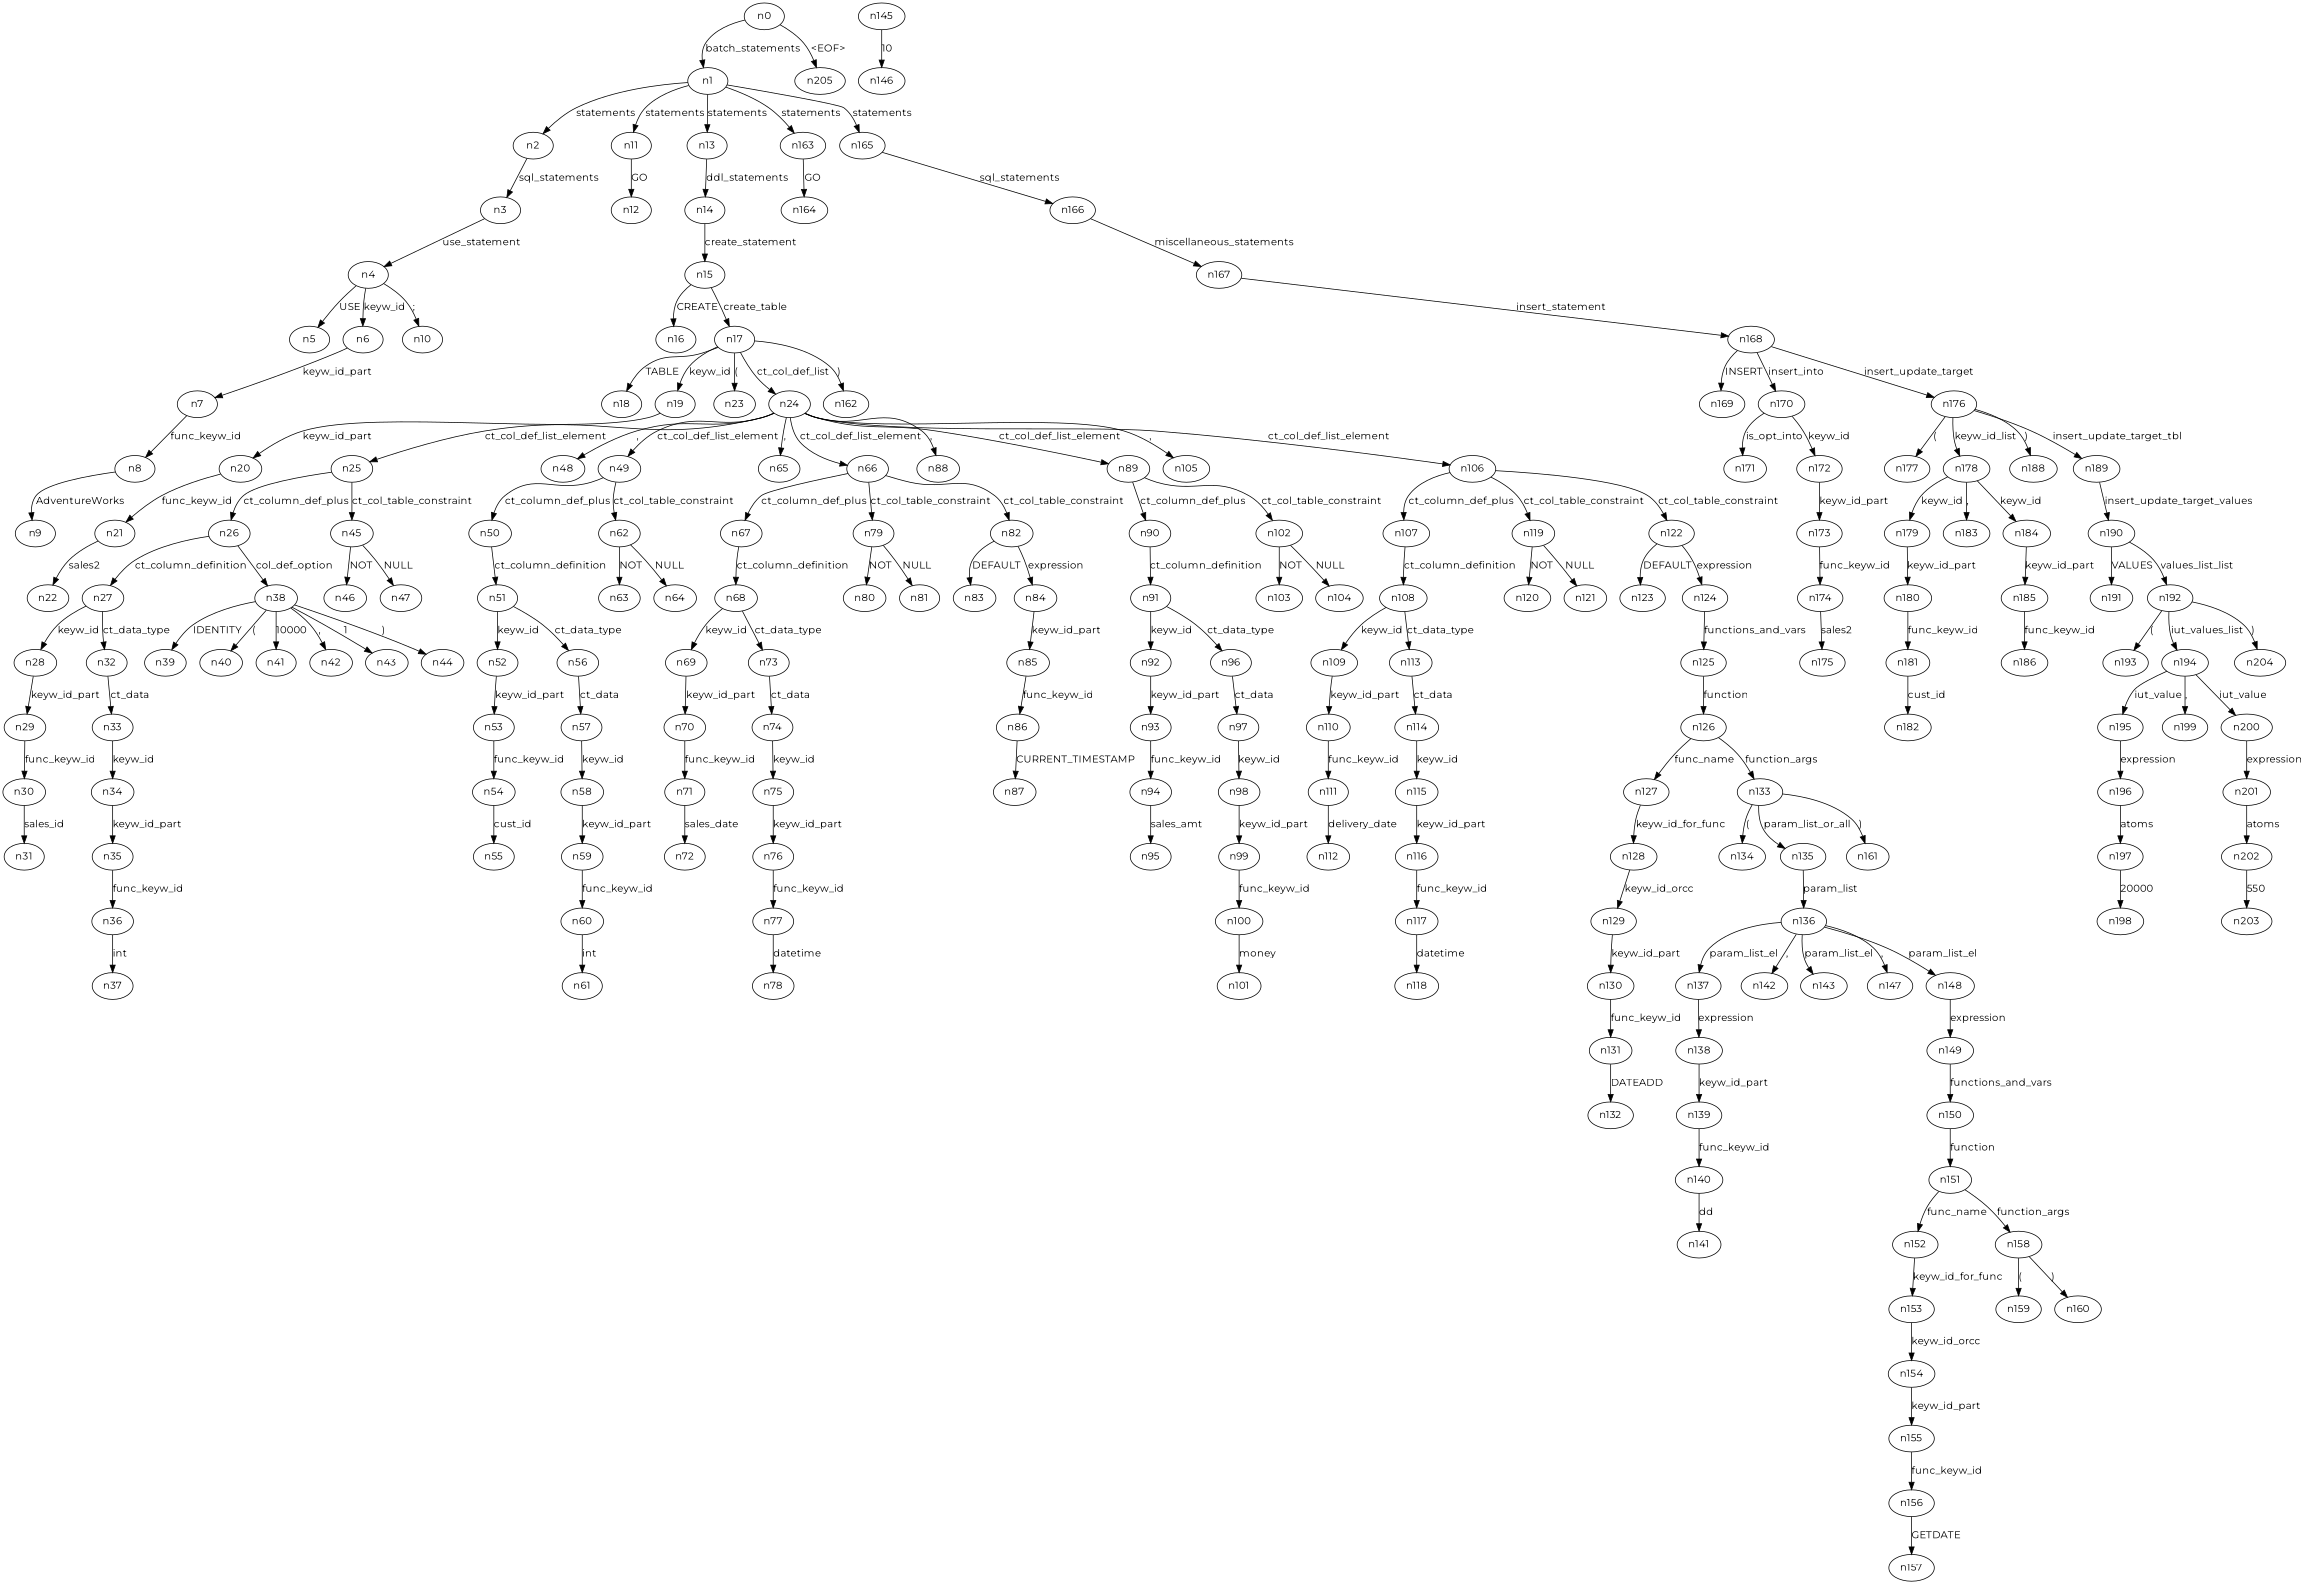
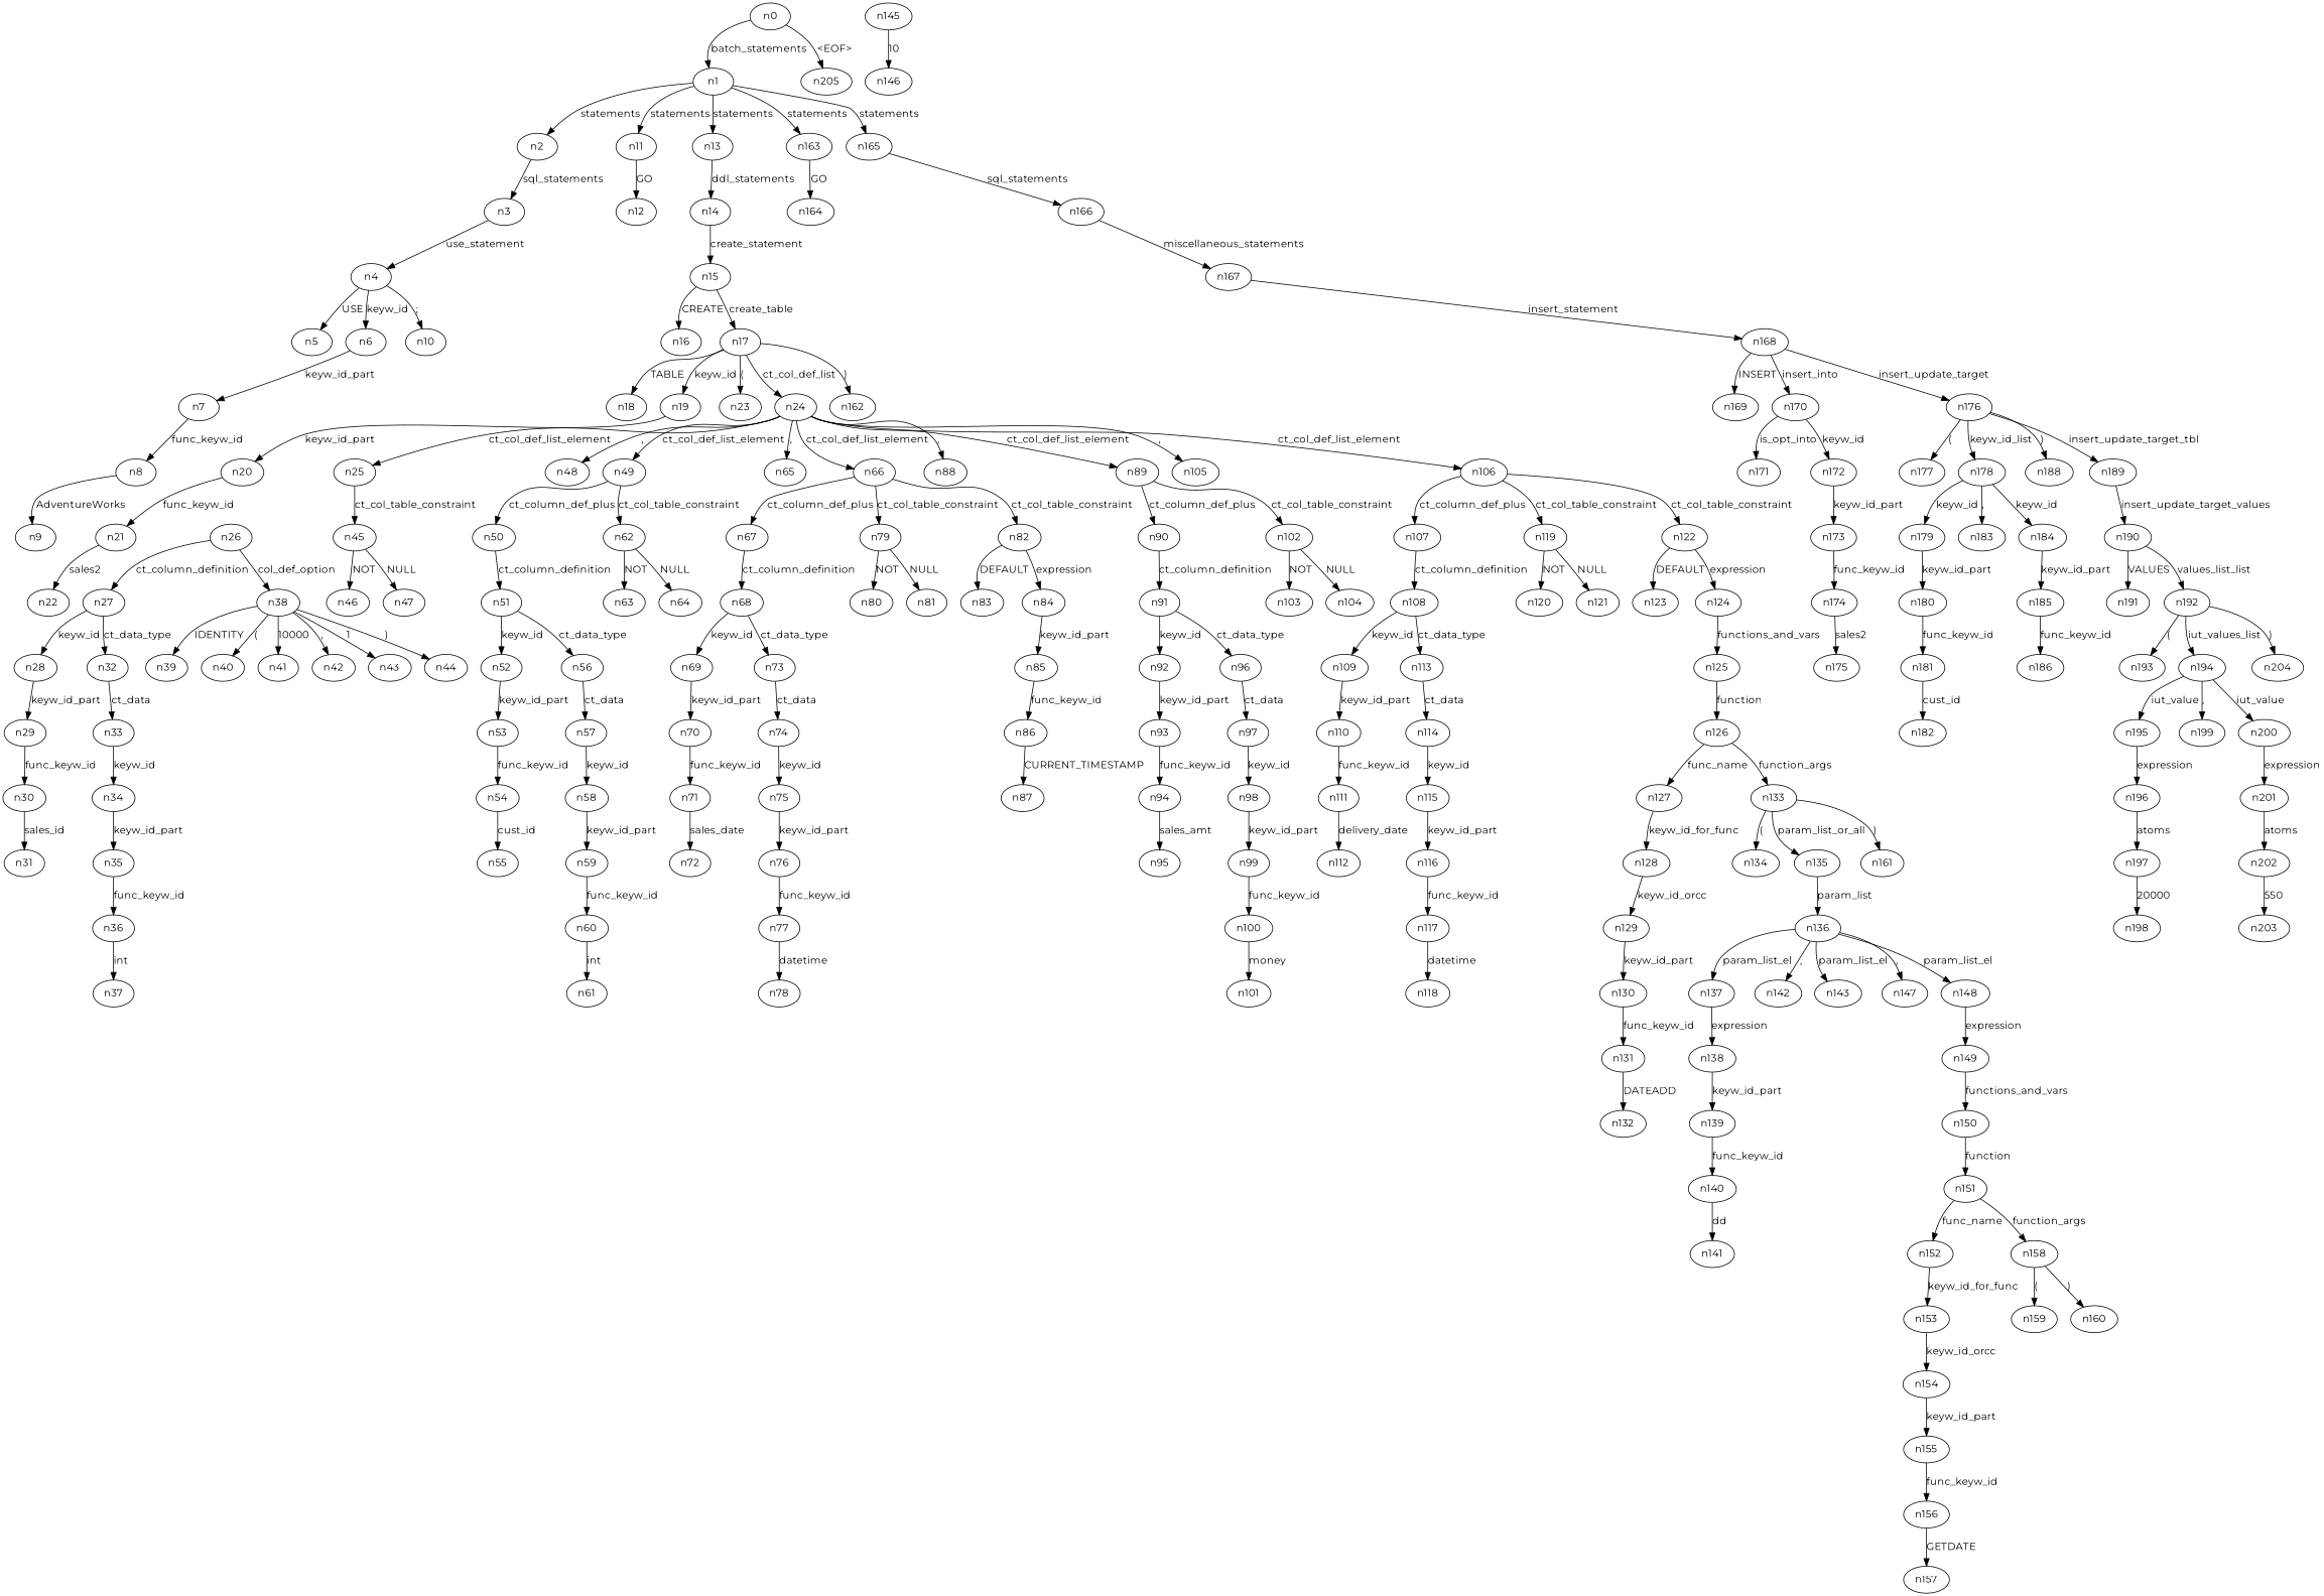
  digraph {
    fontname=Montserrat
    node [fontname=Montserrat]
    edge [fontname=Montserrat]
    n0
    n1
    n205
    n2
    n11
    n13
    n163
    n165
    n3
    n12
    n14
    n164
    n166
    n4
    n5
    n6
    n10
    n7
    n8
    n9
    n15
    n16
    n17
    n18
    n19
    n23
    n24
    n162
    n20
    n25
    n48
    n49
    n65
    n66
    n88
    n89
    n105
    n106
    n21
    n22
    n26
    n45
    n50
    n62
    n67
    n79
    n82
    n90
    n102
    n107
    n119
    n122
    n27
    n38
    n46
    n47
    n28
    n32
    n39
    n40
    n41
    n42
    n43
    n44
    n29
    n33
    n30
    n31
    n34
    n35
    n36
    n37
    n51
    n63
    n64
    n52
    n56
    n53
    n57
    n54
    n55
    n58
    n59
    n60
    n61
    n68
    n80
    n81
    n83
    n84
    n69
    n73
    n70
    n74
    n71
    n72
    n75
    n76
    n77
    n78
    n85
    n86
    n87
    n91
    n103
    n104
    n92
    n96
    n93
    n97
    n94
    n95
    n98
    n99
    n100
    n101
    n108
    n120
    n121
    n123
    n124
    n109
    n113
    n110
    n114
    n111
    n112
    n115
    n116
    n117
    n118
    n125
    n126
    n127
    n133
    n128
    n134
    n135
    n161
    n129
    n130
    n131
    n132
    n136
    n137
    n142
    n143
    n147
    n148
    n138
    n149
    n139
    n140
    n141
    n145
    n146
    n150
    n151
    n152
    n158
    n153
    n159
    n160
    n154
    n155
    n156
    n157
    n167
    n168
    n169
    n170
    n176
    n171
    n172
    n177
    n178
    n188
    n189
    n173
    n174
    n175
    n179
    n183
    n184
    n190
    n180
    n185
    n181
    n182
    n186
    n191
    n192
    n193
    n194
    n204
    n195
    n199
    n200
    n196
    n201
    n197
    n198
    n202
    n203
    n0 -> n1 [label=batch_statements]
    n0 -> n205 [label="<EOF>"]
    n1 -> n2 [label=statements]
    n1 -> n11 [label=statements]
    n1 -> n13 [label=statements]
    n1 -> n163 [label=statements]
    n1 -> n165 [label=statements]
    n2 -> n3 [label=sql_statements]
    n11 -> n12 [label=GO]
    n13 -> n14 [label=ddl_statements]
    n163 -> n164 [label=GO]
    n165 -> n166 [label=sql_statements]
    n3 -> n4 [label=use_statement]
    n14 -> n15 [label=create_statement]
    n166 -> n167 [label=miscellaneous_statements]
    n4 -> n5 [label=USE]
    n4 -> n6 [label=keyw_id]
    n4 -> n10 [label=";"]
    n6 -> n7 [label=keyw_id_part]
    n7 -> n8 [label=func_keyw_id]
    n8 -> n9 [label=AdventureWorks]
    n15 -> n16 [label=CREATE]
    n15 -> n17 [label=create_table]
    n17 -> n18 [label=TABLE]
    n17 -> n19 [label=keyw_id]
    n17 -> n23 [label="("]
    n17 -> n24 [label=ct_col_def_list]
    n17 -> n162 [label=")"]
    n19 -> n20 [label=keyw_id_part]
    n24 -> n25 [label=ct_col_def_list_element]
    n24 -> n48 [label=","]
    n24 -> n49 [label=ct_col_def_list_element]
    n24 -> n65 [label=","]
    n24 -> n66 [label=ct_col_def_list_element]
    n24 -> n88 [label=","]
    n24 -> n89 [label=ct_col_def_list_element]
    n24 -> n105 [label=","]
    n24 -> n106 [label=ct_col_def_list_element]
    n20 -> n21 [label=func_keyw_id]
-   n25 -> n26 [label=ct_column_def_plus]
    n25 -> n45 [label=ct_col_table_constraint]
    n49 -> n50 [label=ct_column_def_plus]
    n49 -> n62 [label=ct_col_table_constraint]
    n66 -> n67 [label=ct_column_def_plus]
    n66 -> n79 [label=ct_col_table_constraint]
    n66 -> n82 [label=ct_col_table_constraint]
    n89 -> n90 [label=ct_column_def_plus]
    n89 -> n102 [label=ct_col_table_constraint]
    n106 -> n107 [label=ct_column_def_plus]
    n106 -> n119 [label=ct_col_table_constraint]
    n106 -> n122 [label=ct_col_table_constraint]
    n21 -> n22 [label=sales2]
    n26 -> n27 [label=ct_column_definition]
    n26 -> n38 [label=col_def_option]
    n45 -> n46 [label=NOT]
    n45 -> n47 [label=NULL]
    n50 -> n51 [label=ct_column_definition]
    n62 -> n63 [label=NOT]
    n62 -> n64 [label=NULL]
    n67 -> n68 [label=ct_column_definition]
    n79 -> n80 [label=NOT]
    n79 -> n81 [label=NULL]
    n82 -> n83 [label=DEFAULT]
    n82 -> n84 [label=expression]
    n90 -> n91 [label=ct_column_definition]
    n102 -> n103 [label=NOT]
    n102 -> n104 [label=NULL]
    n107 -> n108 [label=ct_column_definition]
    n119 -> n120 [label=NOT]
    n119 -> n121 [label=NULL]
    n122 -> n123 [label=DEFAULT]
    n122 -> n124 [label=expression]
    n27 -> n28 [label=keyw_id]
    n27 -> n32 [label=ct_data_type]
    n38 -> n39 [label=IDENTITY]
    n38 -> n40 [label="("]
    n38 -> n41 [label=10000]
    n38 -> n42 [label=","]
    n38 -> n43 [label=1]
    n38 -> n44 [label=")"]
    n28 -> n29 [label=keyw_id_part]
    n32 -> n33 [label=ct_data]
    n29 -> n30 [label=func_keyw_id]
    n33 -> n34 [label=keyw_id]
    n30 -> n31 [label=sales_id]
    n34 -> n35 [label=keyw_id_part]
    n35 -> n36 [label=func_keyw_id]
    n36 -> n37 [label=int]
    n51 -> n52 [label=keyw_id]
    n51 -> n56 [label=ct_data_type]
    n52 -> n53 [label=keyw_id_part]
    n56 -> n57 [label=ct_data]
    n53 -> n54 [label=func_keyw_id]
    n57 -> n58 [label=keyw_id]
    n54 -> n55 [label=cust_id]
    n58 -> n59 [label=keyw_id_part]
    n59 -> n60 [label=func_keyw_id]
    n60 -> n61 [label=int]
    n68 -> n69 [label=keyw_id]
    n68 -> n73 [label=ct_data_type]
    n84 -> n85 [label=keyw_id_part]
    n69 -> n70 [label=keyw_id_part]
    n73 -> n74 [label=ct_data]
    n70 -> n71 [label=func_keyw_id]
    n74 -> n75 [label=keyw_id]
    n71 -> n72 [label=sales_date]
    n75 -> n76 [label=keyw_id_part]
    n76 -> n77 [label=func_keyw_id]
    n77 -> n78 [label=datetime]
    n85 -> n86 [label=func_keyw_id]
    n86 -> n87 [label=CURRENT_TIMESTAMP]
    n91 -> n92 [label=keyw_id]
    n91 -> n96 [label=ct_data_type]
    n92 -> n93 [label=keyw_id_part]
    n96 -> n97 [label=ct_data]
    n93 -> n94 [label=func_keyw_id]
    n97 -> n98 [label=keyw_id]
    n94 -> n95 [label=sales_amt]
    n98 -> n99 [label=keyw_id_part]
    n99 -> n100 [label=func_keyw_id]
    n100 -> n101 [label=money]
    n108 -> n109 [label=keyw_id]
    n108 -> n113 [label=ct_data_type]
    n124 -> n125 [label=functions_and_vars]
    n109 -> n110 [label=keyw_id_part]
    n113 -> n114 [label=ct_data]
    n110 -> n111 [label=func_keyw_id]
    n114 -> n115 [label=keyw_id]
    n111 -> n112 [label=delivery_date]
    n115 -> n116 [label=keyw_id_part]
    n116 -> n117 [label=func_keyw_id]
    n117 -> n118 [label=datetime]
    n125 -> n126 [label=function]
    n126 -> n127 [label=func_name]
    n126 -> n133 [label=function_args]
    n127 -> n128 [label=keyw_id_for_func]
    n133 -> n134 [label="("]
    n133 -> n135 [label=param_list_or_all]
    n133 -> n161 [label=")"]
    n128 -> n129 [label=keyw_id_orcc]
    n135 -> n136 [label=param_list]
    n129 -> n130 [label=keyw_id_part]
    n130 -> n131 [label=func_keyw_id]
    n131 -> n132 [label=DATEADD]
    n136 -> n137 [label=param_list_el]
    n136 -> n142 [label=","]
    n136 -> n143 [label=param_list_el]
    n136 -> n147 [label=","]
    n136 -> n148 [label=param_list_el]
    n137 -> n138 [label=expression]
    n148 -> n149 [label=expression]
    n138 -> n139 [label=keyw_id_part]
    n149 -> n150 [label=functions_and_vars]
    n139 -> n140 [label=func_keyw_id]
    n140 -> n141 [label=dd]
    n145 -> n146 [label=10]
    n150 -> n151 [label=function]
    n151 -> n152 [label=func_name]
    n151 -> n158 [label=function_args]
    n152 -> n153 [label=keyw_id_for_func]
    n158 -> n159 [label="("]
    n158 -> n160 [label=")"]
    n153 -> n154 [label=keyw_id_orcc]
    n154 -> n155 [label=keyw_id_part]
    n155 -> n156 [label=func_keyw_id]
    n156 -> n157 [label=GETDATE]
    n167 -> n168 [label=insert_statement]
    n168 -> n169 [label=INSERT]
    n168 -> n170 [label=insert_into]
    n168 -> n176 [label=insert_update_target]
    n170 -> n171 [label=is_opt_into]
    n170 -> n172 [label=keyw_id]
    n176 -> n177 [label="("]
    n176 -> n178 [label=keyw_id_list]
    n176 -> n188 [label=")"]
    n176 -> n189 [label=insert_update_target_tbl]
    n172 -> n173 [label=keyw_id_part]
    n178 -> n179 [label=keyw_id]
    n178 -> n183 [label=","]
    n178 -> n184 [label=keyw_id]
    n189 -> n190 [label=insert_update_target_values]
    n173 -> n174 [label=func_keyw_id]
    n174 -> n175 [label=sales2]
    n179 -> n180 [label=keyw_id_part]
    n184 -> n185 [label=keyw_id_part]
    n190 -> n191 [label=VALUES]
    n190 -> n192 [label=values_list_list]
    n180 -> n181 [label=func_keyw_id]
    n185 -> n186 [label=func_keyw_id]
    n181 -> n182 [label=cust_id]
    n192 -> n193 [label="("]
    n192 -> n194 [label=iut_values_list]
    n192 -> n204 [label=")"]
    n194 -> n195 [label=iut_value]
    n194 -> n199 [label=","]
    n194 -> n200 [label=iut_value]
    n195 -> n196 [label=expression]
    n200 -> n201 [label=expression]
    n196 -> n197 [label=atoms]
    n201 -> n202 [label=atoms]
    n197 -> n198 [label=20000]
    n202 -> n203 [label=550]
  }
